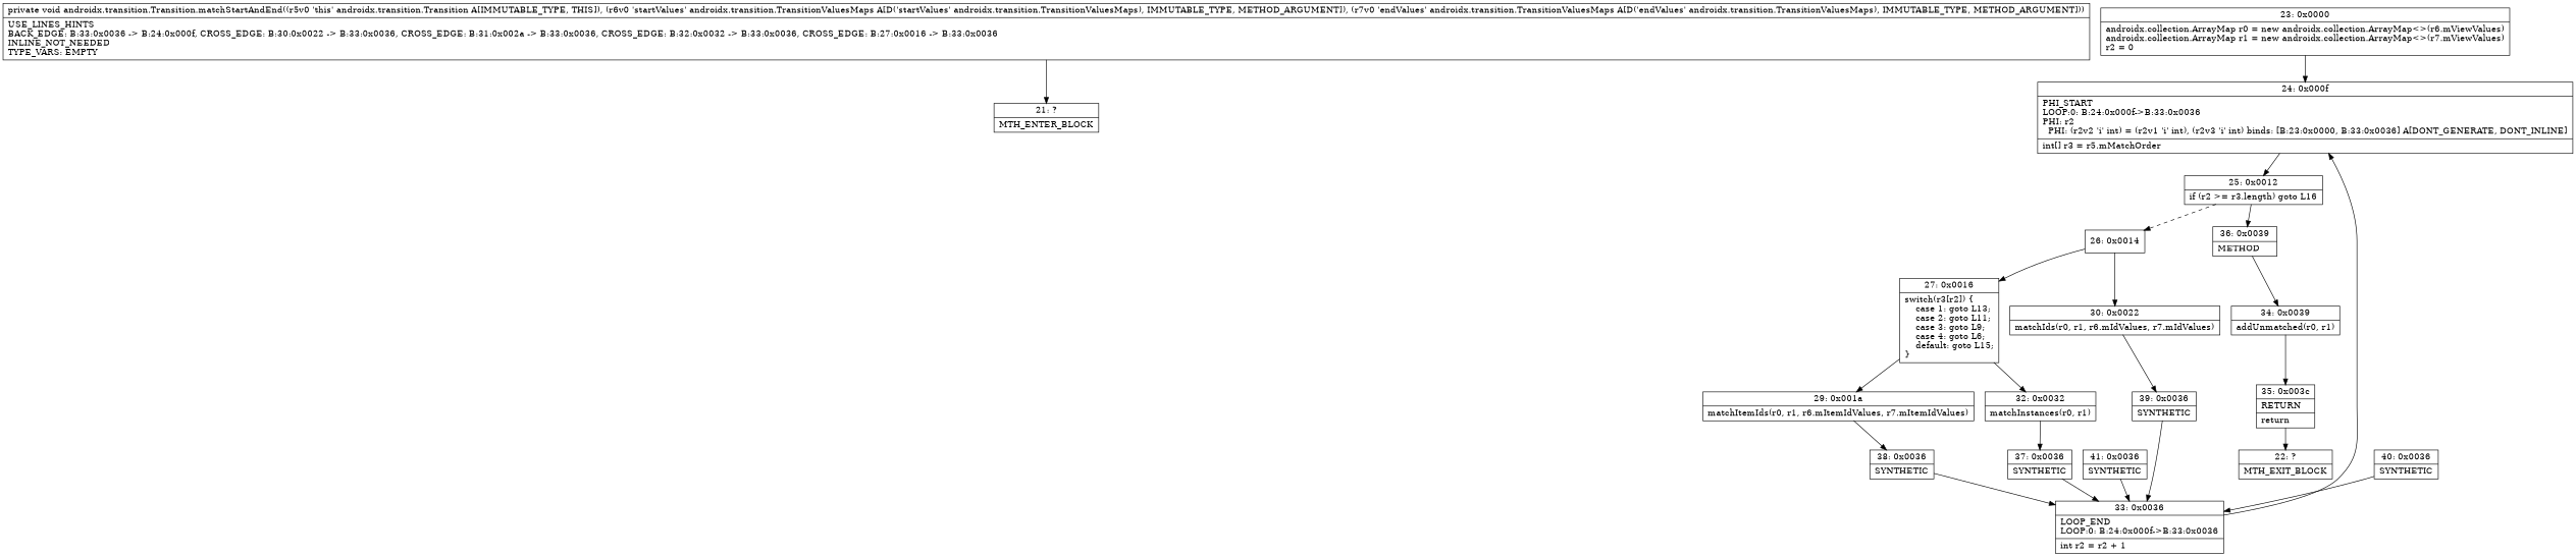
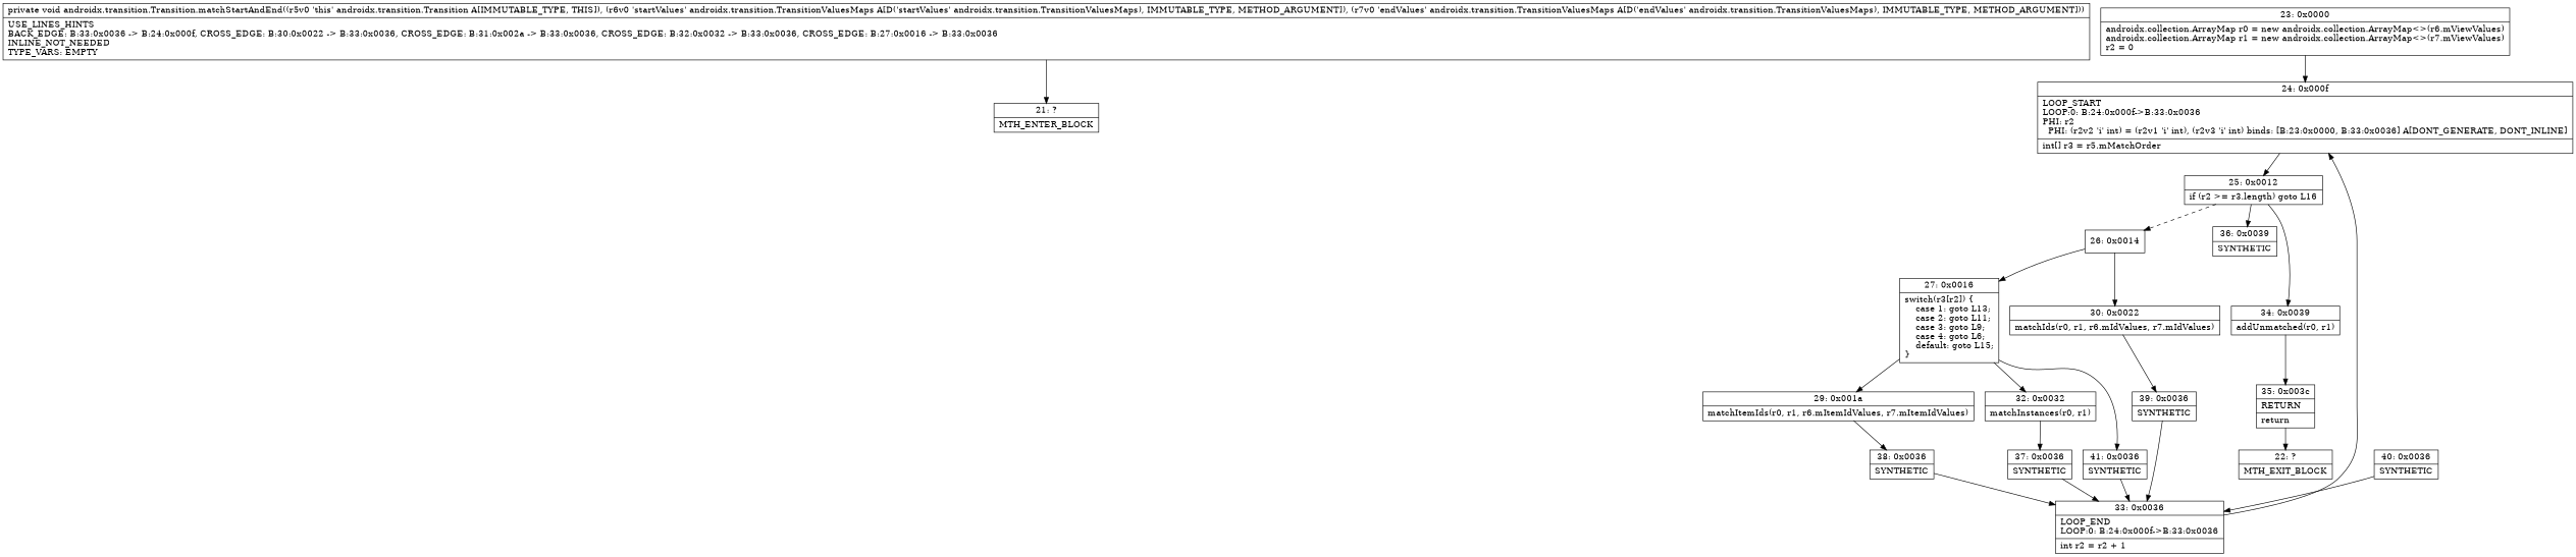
  digraph {
    node [shape=record]
    n1 [label="{21\:\ ?|MTH_ENTER_BLOCK\l}"]
    n2 [label="{23\:\ 0x0000|androidx.collection.ArrayMap r0 = new androidx.collection.ArrayMap\<\>(r6.mViewValues)\landroidx.collection.ArrayMap r1 = new androidx.collection.ArrayMap\<\>(r7.mViewValues)\lr2 = 0\l}"]
-   n3 [label="{24\:\ 0x000f|PHI_START\lLOOP:0: B:24:0x000f\-\>B:33:0x0036\lPHI: r2 \l  PHI: (r2v2 'i' int) = (r2v1 'i' int), (r2v3 'i' int) binds: [B:23:0x0000, B:33:0x0036] A[DONT_GENERATE, DONT_INLINE]\l|int[] r3 = r5.mMatchOrder\l}"]
+   n3 [label="{24\:\ 0x000f|LOOP_START\lLOOP:0: B:24:0x000f\-\>B:33:0x0036\lPHI: r2 \l  PHI: (r2v2 'i' int) = (r2v1 'i' int), (r2v3 'i' int) binds: [B:23:0x0000, B:33:0x0036] A[DONT_GENERATE, DONT_INLINE]\l|int[] r3 = r5.mMatchOrder\l}"]
    n4 [label="{25\:\ 0x0012|if (r2 \>= r3.length) goto L16\l}"]
    n5 [label="{26\:\ 0x0014}"]
-   n6 [label="{36\:\ 0x0039|METHOD\l}"]
+   n6 [label="{36\:\ 0x0039|SYNTHETIC\l}"]
    n7 [label="{27\:\ 0x0016|switch(r3[r2]) \{\l    case 1: goto L13;\l    case 2: goto L11;\l    case 3: goto L9;\l    case 4: goto L6;\l    default: goto L15;\l\}\l}"]
    n8 [label="{30\:\ 0x0022|matchIds(r0, r1, r6.mIdValues, r7.mIdValues)\l}"]
    n9 [label="{34\:\ 0x0039|addUnmatched(r0, r1)\l}"]
    n10 [label="{29\:\ 0x001a|matchItemIds(r0, r1, r6.mItemIdValues, r7.mItemIdValues)\l}"]
    n11 [label="{32\:\ 0x0032|matchInstances(r0, r1)\l}"]
    n12 [label="{41\:\ 0x0036|SYNTHETIC\l}"]
    n13 [label="{38\:\ 0x0036|SYNTHETIC\l}"]
    n14 [label="{39\:\ 0x0036|SYNTHETIC\l}"]
    n15 [label="{37\:\ 0x0036|SYNTHETIC\l}"]
    n16 [label="{33\:\ 0x0036|LOOP_END\lLOOP:0: B:24:0x000f\-\>B:33:0x0036\l|int r2 = r2 + 1\l}"]
    n17 [label="{40\:\ 0x0036|SYNTHETIC\l}"]
    n18 [label="{35\:\ 0x003c|RETURN\l|return\l}"]
    n19 [label="{22\:\ ?|MTH_EXIT_BLOCK\l}"]
    n20 [label="{private void androidx.transition.Transition.matchStartAndEnd((r5v0 'this' androidx.transition.Transition A[IMMUTABLE_TYPE, THIS]), (r6v0 'startValues' androidx.transition.TransitionValuesMaps A[D('startValues' androidx.transition.TransitionValuesMaps), IMMUTABLE_TYPE, METHOD_ARGUMENT]), (r7v0 'endValues' androidx.transition.TransitionValuesMaps A[D('endValues' androidx.transition.TransitionValuesMaps), IMMUTABLE_TYPE, METHOD_ARGUMENT]))  | USE_LINES_HINTS\lBACK_EDGE: B:33:0x0036 \-\> B:24:0x000f, CROSS_EDGE: B:30:0x0022 \-\> B:33:0x0036, CROSS_EDGE: B:31:0x002a \-\> B:33:0x0036, CROSS_EDGE: B:32:0x0032 \-\> B:33:0x0036, CROSS_EDGE: B:27:0x0016 \-\> B:33:0x0036\lINLINE_NOT_NEEDED\lTYPE_VARS: EMPTY\l}"]
    n2 -> n3
    n3 -> n4
    n4 -> n5 [style=dashed]
    n4 -> n6
    n5 -> n7
    n5 -> n8
-   n6 -> n9
+   n4 -> n9
    n7 -> n10
    n7 -> n11
+   n7 -> n12
    n8 -> n14
    n9 -> n18
    n10 -> n13
    n11 -> n15
    n12 -> n16
    n13 -> n16
    n14 -> n16
    n15 -> n16
    n16 -> n3
    n17 -> n16
    n18 -> n19
    n20 -> n1
  }
